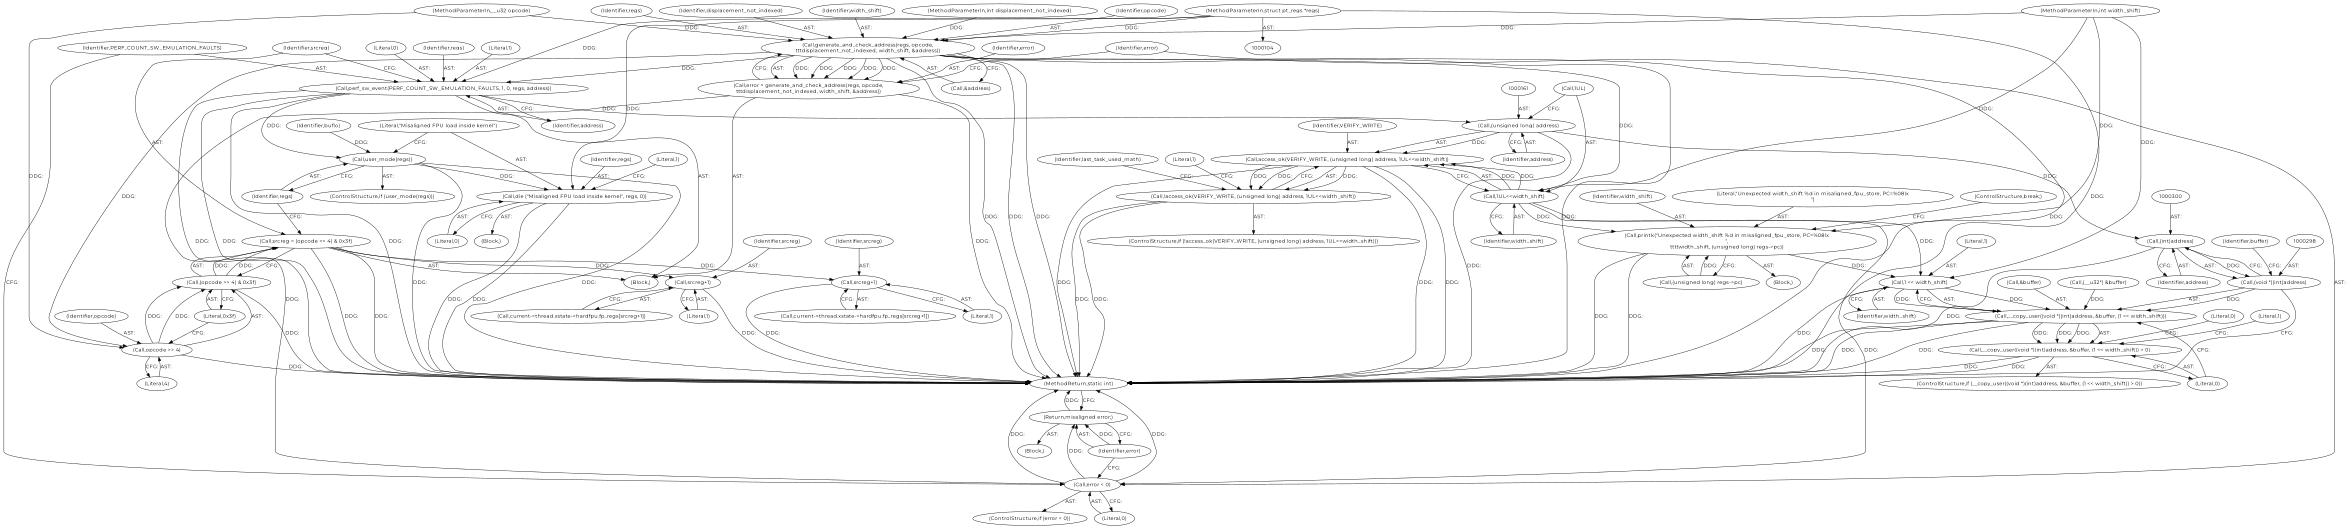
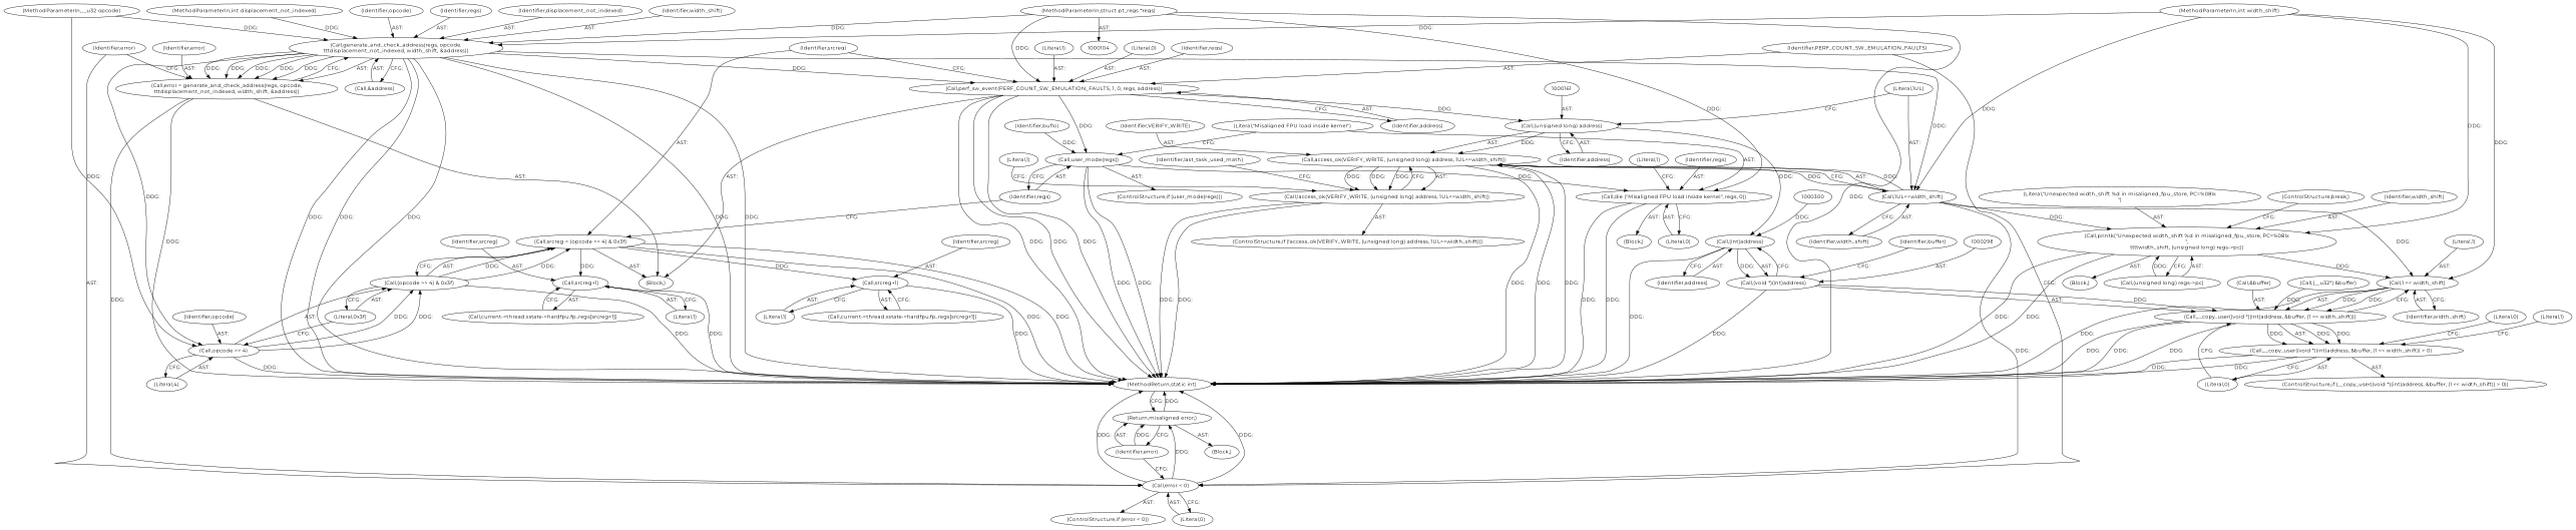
  digraph {
    fontname=Montserrat
    node [fontname=Montserrat]
    edge [fontname=Montserrat]
    n1 [label="(MethodParameterIn,struct pt_regs *regs)"]
    n2 [label="(Call,generate_and_check_address(regs, opcode,\n\t\t\tdisplacement_not_indexed, width_shift, &address))"]
    n3 [label="(Call,perf_sw_event(PERF_COUNT_SW_EMULATION_FAULTS, 1, 0, regs, address))"]
    n4 [label="(Call,die (\"Misaligned FPU load inside kernel\", regs, 0))"]
    n5 [label="(MethodReturn,static int)"]
    1000104
    n7 [label="(Call,error = generate_and_check_address(regs, opcode,\n\t\t\tdisplacement_not_indexed, width_shift, &address))"]
    n8 [label="(Call,opcode >> 4)"]
    n9 [label="(Call,1UL<<width_shift)"]
    n10 [label="(Call,&address)"]
    n11 [label="(Call,user_mode(regs))"]
    n12 [label="(Block,)"]
    n13 [label="(Call,(unsigned long) address)"]
    n14 [label="(Identifier,address)"]
    n15 [label="(ControlStructure,if (user_mode(regs)))"]
    n16 [label="(Identifier,regs)"]
    n17 [label="(Block,)"]
    n18 [label="(Literal,0)"]
    n19 [label="(Return,misaligned error;)"]
    n20 [label="(Call,error < 0)"]
    n21 [label="(Call,(opcode >> 4) & 0x3f)"]
    n22 [label="(Literal,4)"]
    n23 [label="(Call,access_ok(VERIFY_WRITE, (unsigned long) address, 1UL<<width_shift))"]
    n24 [label="(Call,1 << width_shift)"]
    n25 [label="(Call,printk(\"Unexpected width_shift %d in misaligned_fpu_store, PC=%08lx\n\",\n\t\t\t\twidth_shift, (unsigned long) regs->pc))"]
    n26 [label="(Identifier,width_shift)"]
    n27 [label="(ControlStructure,if (error < 0))"]
    n28 [label="(Literal,0)"]
    n29 [label="(Block,)"]
    n30 [label="(Identifier,error)"]
    n31 [label="(Call,(int)address)"]
    n32 [label="(Identifier,address)"]
    n33 [label="(Call,srcreg = (opcode >> 4) & 0x3f)"]
    n34 [label="(Call,!access_ok(VERIFY_WRITE, (unsigned long) address, 1UL<<width_shift))"]
    n35 [label="(Call,(void *)(int)address)"]
    n36 [label="(Identifier,address)"]
    n37 [label="(ControlStructure,if (!access_ok(VERIFY_WRITE, (unsigned long) address, 1UL<<width_shift)))"]
    n38 [label="(Call,__copy_user((void *)(int)address, &buffer, (1 << width_shift)))"]
    n39 [label="(Call,__copy_user((void *)(int)address, &buffer, (1 << width_shift)) > 0)"]
    n40 [label="(ControlStructure,if (__copy_user((void *)(int)address, &buffer, (1 << width_shift)) > 0))"]
    n41 [label="(Literal,0)"]
    n42 [label="(Identifier,width_shift)"]
    n43 [label="(Literal,0x3f)"]
    n44 [label="(Call,srcreg+1)"]
    n45 [label="(Call,srcreg+1)"]
    n46 [label="(Literal,1)"]
    n47 [label="(Call,current->thread.xstate->hardfpu.fp_regs[srcreg+1])"]
    n48 [label="(Literal,1)"]
    n49 [label="(Call,current->thread.xstate->hardfpu.fp_regs[srcreg+1])"]
    n50 [label="(Call,(unsigned long) regs->pc)"]
    n51 [label="(Block,)"]
    n52 [label="(Identifier,buflo)"]
    n53 [label="(Identifier,buffer)"]
    n54 [label="(MethodParameterIn,int displacement_not_indexed)"]
    n55 [label="(Identifier,error)"]
    n56 [label="(Identifier,regs)"]
    n57 [label="(Literal,\"Unexpected width_shift %d in misaligned_fpu_store, PC=%08lx\n\")"]
    n58 [label="(Identifier,last_task_used_math)"]
    n59 [label="(Identifier,opcode)"]
    n60 [label="(Literal,1)"]
    n61 [label="(ControlStructure,break;)"]
    n62 [label="(Identifier,opcode)"]
    n63 [label="(Identifier,PERF_COUNT_SW_EMULATION_FAULTS)"]
    n64 [label="(Identifier,regs)"]
-   n65 [label="(Call,1UL)"]
+   n65 [label="(Literal,1UL)"]
    n66 [label="(Literal,0)"]
    n67 [label="(Identifier,srcreg)"]
    n68 [label="(Identifier,regs)"]
    n69 [label="(Identifier,displacement_not_indexed)"]
    n70 [label="(Call,&buffer)"]
    n71 [label="(Literal,1)"]
    n72 [label="(Identifier,error)"]
    n73 [label="(Literal,\"Misaligned FPU load inside kernel\")"]
    n74 [label="(Literal,1)"]
    n75 [label="(Literal,1)"]
    n76 [label="(Identifier,VERIFY_WRITE)"]
    n77 [label="(Identifier,width_shift)"]
    n78 [label="(Identifier,srcreg)"]
    n79 [label="(Identifier,srcreg)"]
    n80 [label="(MethodParameterIn,int width_shift)"]
    n81 [label="(Identifier,width_shift)"]
    n82 [label="(Literal,0)"]
    n83 [label="(Call,(__u32*) &buffer)"]
    n84 [label="(Literal,1)"]
    n85 [label="(MethodParameterIn,__u32 opcode)"]
    1000161
    1000300
    1000298
    n1 -> n2 [label="DDG: "]
    n1 -> n3 [label="DDG: "]
    n1 -> n4 [label="DDG: "]
    n1 -> n5 [label="DDG: "]
    n1 -> 1000104 [label="AST: "]
    n2 -> n3 [label="DDG: "]
    n2 -> n5 [label="DDG: "]
    n2 -> n5 [label="DDG: "]
    n2 -> n5 [label="DDG: "]
    n2 -> n5 [label="DDG: "]
    n2 -> n5 [label="DDG: "]
    n2 -> n7 [label="AST: "]
    n2 -> n7 [label="DDG: "]
    n2 -> n7 [label="DDG: "]
    n2 -> n7 [label="DDG: "]
    n2 -> n7 [label="DDG: "]
    n2 -> n7 [label="DDG: "]
    n2 -> n8 [label="DDG: "]
    n2 -> n9 [label="DDG: "]
    n2 -> n10 [label="CFG: "]
    n3 -> n5 [label="DDG: "]
    n3 -> n5 [label="DDG: "]
    n3 -> n5 [label="DDG: "]
    n3 -> n11 [label="DDG: "]
    n3 -> n12 [label="AST: "]
    n3 -> n13 [label="DDG: "]
    n3 -> n14 [label="CFG: "]
    n4 -> n5 [label="DDG: "]
    n4 -> n5 [label="DDG: "]
    n4 -> n17 [label="AST: "]
    n4 -> n18 [label="CFG: "]
    n5 -> n19 [label="CFG: "]
    n7 -> n2 [label="CFG: "]
    n7 -> n5 [label="DDG: "]
    n7 -> n12 [label="AST: "]
    n7 -> n20 [label="DDG: "]
    n8 -> n5 [label="DDG: "]
    n8 -> n21 [label="AST: "]
    n8 -> n21 [label="DDG: "]
    n8 -> n21 [label="DDG: "]
    n8 -> n22 [label="CFG: "]
    n9 -> n20 [label="DDG: "]
    n9 -> n23 [label="AST: "]
    n9 -> n23 [label="DDG: "]
    n9 -> n23 [label="DDG: "]
    n9 -> n24 [label="DDG: "]
    n9 -> n25 [label="DDG: "]
    n9 -> n26 [label="CFG: "]
    n10 -> n2 [label="AST: "]
    n11 -> n4 [label="DDG: "]
    n11 -> n5 [label="DDG: "]
    n11 -> n5 [label="DDG: "]
    n11 -> n15 [label="AST: "]
    n11 -> n16 [label="CFG: "]
-   n13 -> n5 [label="DDG: "]
    n13 -> n23 [label="AST: "]
    n13 -> n23 [label="DDG: "]
    n13 -> n31 [label="DDG: "]
    n13 -> n32 [label="CFG: "]
    n14 -> n3 [label="AST: "]
    n16 -> n11 [label="AST: "]
    n16 -> n33 [label="CFG: "]
    n18 -> n4 [label="AST: "]
    n19 -> n5 [label="DDG: "]
    n19 -> n29 [label="AST: "]
    n19 -> n30 [label="CFG: "]
    n20 -> n5 [label="DDG: "]
    n20 -> n5 [label="DDG: "]
    n20 -> n19 [label="DDG: "]
    n20 -> n27 [label="AST: "]
    n20 -> n28 [label="CFG: "]
    n21 -> n5 [label="DDG: "]
    n21 -> n33 [label="AST: "]
    n21 -> n33 [label="DDG: "]
    n21 -> n33 [label="DDG: "]
    n21 -> n43 [label="CFG: "]
    n22 -> n8 [label="AST: "]
    n23 -> n5 [label="DDG: "]
    n23 -> n5 [label="DDG: "]
    n23 -> n5 [label="DDG: "]
    n23 -> n9 [label="CFG: "]
    n23 -> n34 [label="AST: "]
    n23 -> n34 [label="DDG: "]
    n23 -> n34 [label="DDG: "]
    n23 -> n34 [label="DDG: "]
    n24 -> n5 [label="DDG: "]
    n24 -> n38 [label="AST: "]
    n24 -> n38 [label="DDG: "]
    n24 -> n38 [label="DDG: "]
    n24 -> n42 [label="CFG: "]
    n25 -> n5 [label="DDG: "]
    n25 -> n5 [label="DDG: "]
    n25 -> n24 [label="DDG: "]
    n25 -> n50 [label="CFG: "]
    n25 -> n51 [label="AST: "]
    n26 -> n9 [label="AST: "]
    n28 -> n20 [label="AST: "]
    n30 -> n19 [label="AST: "]
    n30 -> n19 [label="DDG: "]
    n30 -> n20 [label="CFG: "]
    n31 -> n5 [label="DDG: "]
    n31 -> n35 [label="AST: "]
    n31 -> n35 [label="DDG: "]
    n31 -> n36 [label="CFG: "]
    n32 -> n13 [label="AST: "]
    n33 -> n5 [label="DDG: "]
    n33 -> n5 [label="DDG: "]
    n33 -> n12 [label="AST: "]
    n33 -> n21 [label="CFG: "]
    n33 -> n44 [label="DDG: "]
    n33 -> n45 [label="DDG: "]
    n34 -> n5 [label="DDG: "]
    n34 -> n5 [label="DDG: "]
    n34 -> n23 [label="CFG: "]
    n34 -> n37 [label="AST: "]
-   n35 -> n5 [label="CFG: "]
+   n35 -> n5 [label="DDG: "]
    n35 -> n31 [label="CFG: "]
    n35 -> n38 [label="AST: "]
    n35 -> n38 [label="DDG: "]
    n36 -> n31 [label="AST: "]
    n38 -> n5 [label="DDG: "]
    n38 -> n5 [label="DDG: "]
    n38 -> n5 [label="DDG: "]
    n38 -> n24 [label="CFG: "]
    n38 -> n39 [label="AST: "]
    n38 -> n39 [label="DDG: "]
    n38 -> n39 [label="DDG: "]
    n38 -> n39 [label="DDG: "]
    n39 -> n5 [label="DDG: "]
    n39 -> n5 [label="DDG: "]
    n39 -> n40 [label="AST: "]
    n39 -> n41 [label="CFG: "]
    n41 -> n38 [label="CFG: "]
    n41 -> n39 [label="AST: "]
    n42 -> n24 [label="AST: "]
    n43 -> n8 [label="CFG: "]
    n43 -> n21 [label="AST: "]
    n44 -> n5 [label="DDG: "]
    n44 -> n46 [label="CFG: "]
    n44 -> n47 [label="AST: "]
    n45 -> n5 [label="DDG: "]
    n45 -> n48 [label="CFG: "]
    n45 -> n49 [label="AST: "]
    n46 -> n44 [label="AST: "]
    n47 -> n44 [label="CFG: "]
    n48 -> n45 [label="AST: "]
    n49 -> n45 [label="CFG: "]
    n50 -> n25 [label="AST: "]
    n50 -> n25 [label="DDG: "]
    n52 -> n11 [label="DDG: "]
    n53 -> n35 [label="CFG: "]
    n54 -> n2 [label="DDG: "]
    n55 -> n7 [label="CFG: "]
    n55 -> n20 [label="AST: "]
    n56 -> n3 [label="AST: "]
    n57 -> n25 [label="AST: "]
    n58 -> n34 [label="CFG: "]
    n59 -> n2 [label="AST: "]
    n60 -> n3 [label="AST: "]
    n61 -> n25 [label="CFG: "]
    n62 -> n8 [label="AST: "]
    n63 -> n3 [label="AST: "]
    n63 -> n20 [label="CFG: "]
    n64 -> n4 [label="AST: "]
    n65 -> n9 [label="AST: "]
    n65 -> n13 [label="CFG: "]
    n66 -> n39 [label="CFG: "]
    n67 -> n44 [label="AST: "]
    n68 -> n2 [label="AST: "]
    n69 -> n2 [label="AST: "]
    n70 -> n38 [label="AST: "]
    n71 -> n39 [label="CFG: "]
    n72 -> n7 [label="AST: "]
    n73 -> n4 [label="AST: "]
    n73 -> n11 [label="CFG: "]
    n74 -> n34 [label="CFG: "]
    n75 -> n4 [label="CFG: "]
    n76 -> n23 [label="AST: "]
    n77 -> n2 [label="AST: "]
    n78 -> n3 [label="CFG: "]
    n78 -> n33 [label="AST: "]
    n79 -> n45 [label="AST: "]
    n80 -> n2 [label="DDG: "]
    n80 -> n9 [label="DDG: "]
    n80 -> n24 [label="DDG: "]
    n80 -> n25 [label="DDG: "]
    n81 -> n25 [label="AST: "]
    n82 -> n3 [label="AST: "]
    n83 -> n38 [label="DDG: "]
    n84 -> n24 [label="AST: "]
    n85 -> n2 [label="DDG: "]
    n85 -> n8 [label="DDG: "]
    1000161 -> n13 [label="AST: "]
-   1000300 -> n31 [label="AST: "]
+   1000300 -> n31 [label="DDG: "]
    1000298 -> n35 [label="AST: "]
  }
